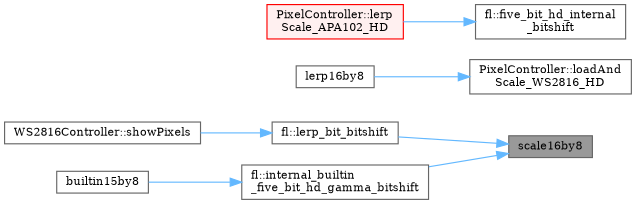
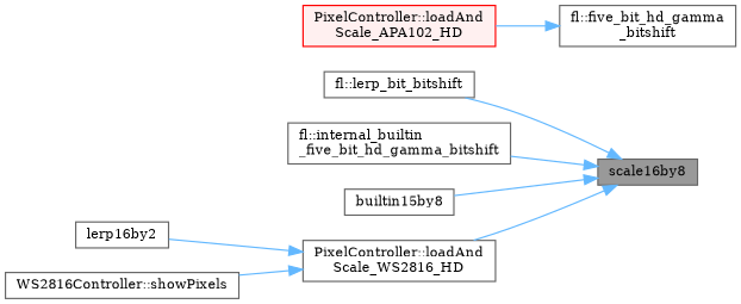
  digraph {
    fontname="DejaVu Serif"
    rankdir=RL
    node [color=grey40 fillcolor=white fontname="DejaVu Serif" fontsize=10 shape=box style=filled]
    edge [color=steelblue1 dir=back fontname="DejaVu Serif" fontsize=10 labelfontname=Helvetica labelfontsize=10 style=solid]
    n1 [color=gray40 fillcolor=grey60 fontcolor=black height=0.2 label=scale16by8 width=0.4]
    n2 [height=0.2 label="fl::lerp_bit_bitshift" width=0.4]
    n3 [height=0.2 label="fl::internal_builtin\l_five_bit_hd_gamma_bitshift" width=0.4]
    n4 [height=0.2 label=builtin15by8 width=0.4]
    n5 [height=0.2 label="PixelController::loadAnd\lScale_WS2816_HD" width=0.4]
-   n6 [height=0.2 label=lerp16by8 width=0.4]
+   n6 [height=0.2 label=lerp16by2 width=0.4]
    n7 [height=0.2 label="WS2816Controller::showPixels" width=0.4]
-   n8 [height=0.2 label="fl::five_bit_hd_internal\l_bitshift" width=0.4]
-   n9 [color=red fillcolor="#FFF0F0" height=0.2 label="PixelController::lerp\lScale_APA102_HD" width=0.4]
+   n8 [height=0.2 label="fl::five_bit_hd_gamma\l_bitshift" width=0.4]
+   n9 [color=red fillcolor="#FFF0F0" height=0.2 label="PixelController::loadAnd\lScale_APA102_HD" width=0.4]
    n1 -> n2
    n1 -> n3
-   n3 -> n4
+   n1 -> n4
+   n1 -> n5
    n5 -> n6
-   n2 -> n7
+   n5 -> n7
    n8 -> n9
  }
